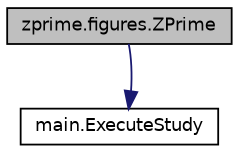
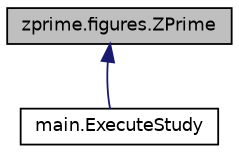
  digraph {
    rankdir=TB
    node [color=black fontname=Helvetica fontsize=10 shape=record style=filled]
    n1 [fillcolor=grey75 fontcolor=black height=0.2 label="zprime.figures.ZPrime" width=0.4]
    n2 [fillcolor=white height=0.2 label="main.ExecuteStudy" width=0.4]
-   n2 -> n1 [color=midnightblue dir=back fontname=Helvetica fontsize=10 labelfontname=Helvetica labelfontsize=10 style=solid]
+   n1 -> n2 [color=midnightblue dir=back fontname=Helvetica fontsize=10 labelfontname=Helvetica labelfontsize=10 style=solid]
  }
